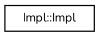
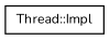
  digraph {
    rankdir=LR
    fontname=Nunito
-   n1 [color=black fillcolor=white fontname=Nunito fontsize=10 height=0.2 label="Impl::Impl" shape=record style=filled width=0.4]
+   n1 [color=black fillcolor=white fontname=Nunito fontsize=10 height=0.2 label="Thread::Impl" shape=record style=filled width=0.4]
  }
